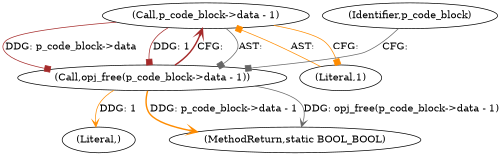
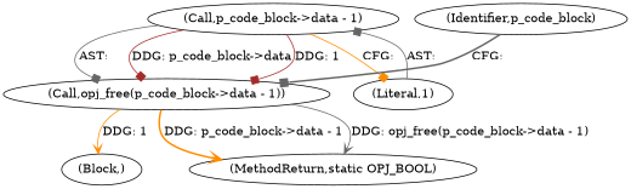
  digraph {
    edge [arrowhead=box color=gray40 style=solid]
    n1 [label="(Call,p_code_block->data - 1)"]
    n2 [label="(Call,opj_free(p_code_block->data - 1))"]
    n3 [label="(Literal,1)"]
-   n4 [label="(Literal,)"]
-   n5 [label="(MethodReturn,static BOOL_BOOL)"]
+   n4 [label="(Block,)"]
+   n5 [label="(MethodReturn,static OPJ_BOOL)"]
    n6 [label="(Identifier,p_code_block)"]
    n1 -> n2 [label="AST: "]
    n1 -> n2 [color=brown label="DDG: p_code_block->data"]
    n1 -> n2 [color=brown label="DDG: 1"]
    n1 -> n3 [color=darkorange label="CFG: "]
-   n2 -> n1 [arrowhead=vee color=brown label="CFG: " style=bold]
    n2 -> n4 [arrowhead=vee color=darkorange label="DDG: 1"]
    n2 -> n5 [arrowhead=vee label="DDG: opj_free(p_code_block->data - 1)"]
    n2 -> n5 [arrowhead=vee color=darkorange label="DDG: p_code_block->data - 1" style=bold]
-   n3 -> n1 [color=darkorange label="AST: "]
-   n6 -> n2 [label="CFG: "]
+   n3 -> n1 [label="AST: "]
+   n6 -> n2 [label="CFG: " style=bold]
  }
